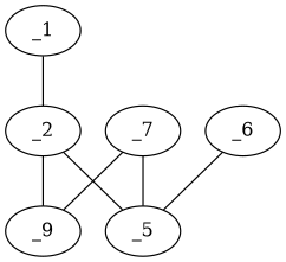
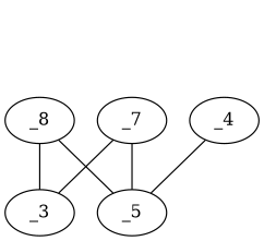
  graph {
    n1 [label=_7 x=1.59019 y=2.97935]
-   _3 [x=0.0488906 y=2.78145 label=_9]
+   _3 [x=0.0488906 y=2.78145]
    _5 [x=2.33051 y=1.66991]
-   _1 [x=2.28774 y=0.570306]
-   _2 [x=1.1589 y=0.663556]
-   _4 [x=0.911666 y=1.59094 label=_6]
+   _2 [x=1.1589 y=0.663556 label=_8]
+   _4 [x=0.911666 y=1.59094]
    n1 -- _3
    n1 -- _5
-   _1 -- _2
    _2 -- _3
    _2 -- _5
    _4 -- _5
  }
